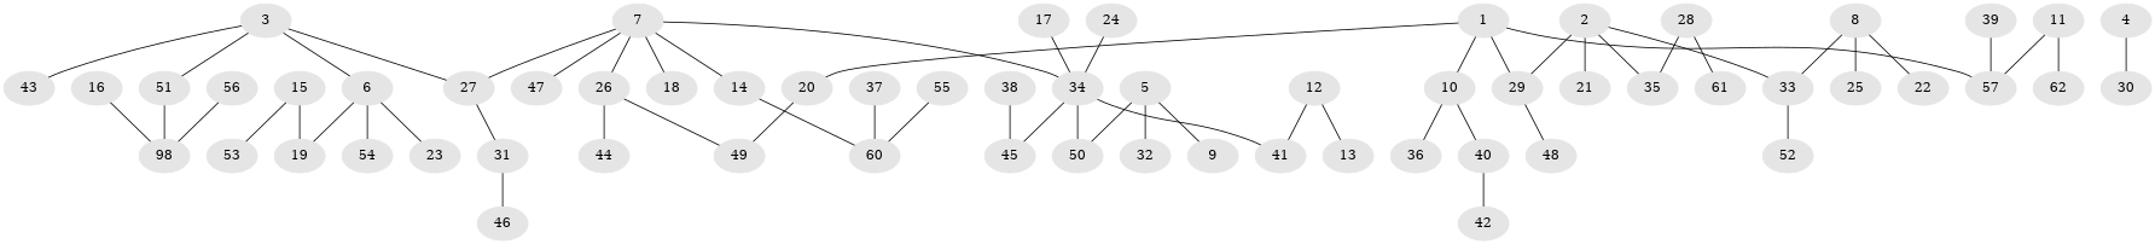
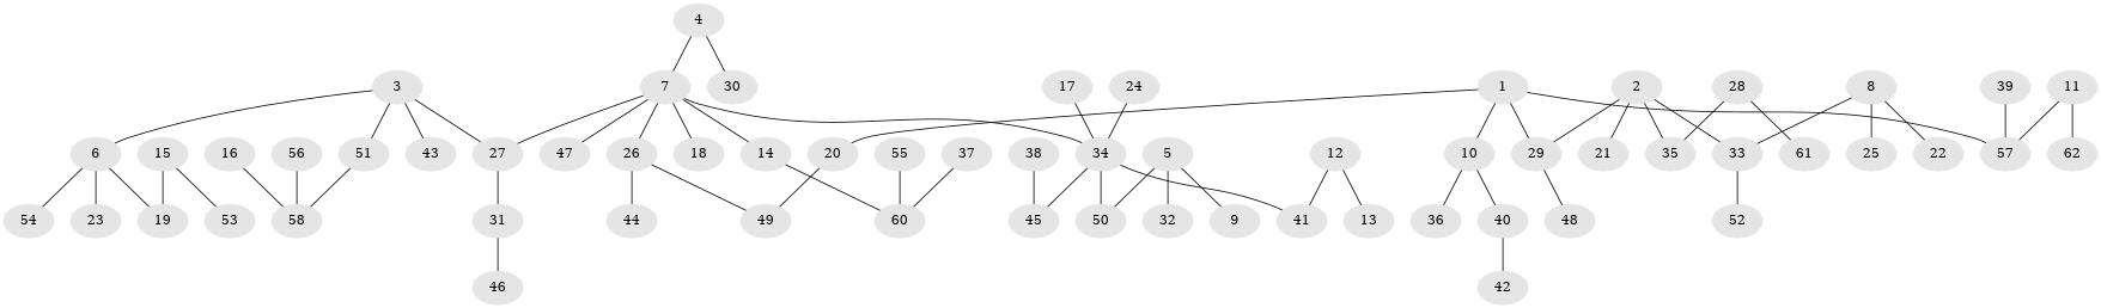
  graph {
    node [color=gray90 style=filled]
    edge [weight=1.0]
    1
    10
    20
    29
    57
    36
    40
    49
    48
    2
    21
    35
    33
    3
    6
    27
    43
    51
    19
    23
    54
    31
-   58 [label=98]
+   58
    4
    7
    30
    14
    18
    34
    47
    26
    5
    9
    32
    50
    60
    41
    45
    8
    25
    22
    52
    42
    11
    62
    12
    13
    15
    53
    16
    17
    24
    44
    46
    28
    61
    37
    38
    39
    55
    56
    1 -- 10
    1 -- 20
    1 -- 29
    1 -- 57
    10 -- 36
    10 -- 40
    20 -- 49
    29 -- 48
    40 -- 42
    2 -- 29
    2 -- 21
    2 -- 35
    2 -- 33
    33 -- 52
    3 -- 6
    3 -- 27
    3 -- 43
    3 -- 51
    6 -- 19
    6 -- 23
    6 -- 54
    27 -- 31
    51 -- 58
    31 -- 46
+   4 -- 7
    4 -- 30
    7 -- 27
    7 -- 14
    7 -- 18
    7 -- 34
    7 -- 47
    7 -- 26
    14 -- 60
    34 -- 50
    34 -- 41
    34 -- 45
    26 -- 49
    26 -- 44
    5 -- 9
    5 -- 32
    5 -- 50
    8 -- 33
    8 -- 25
    8 -- 22
    11 -- 57
    11 -- 62
    12 -- 41
    12 -- 13
    15 -- 19
    15 -- 53
    16 -- 58
    17 -- 34
    24 -- 34
    28 -- 35
    28 -- 61
    37 -- 60
    38 -- 45
    39 -- 57
    55 -- 60
    56 -- 58
  }
